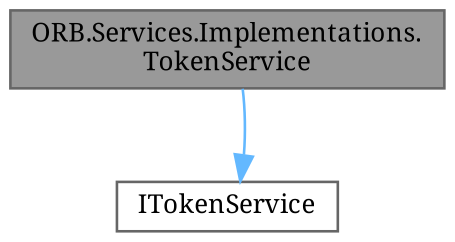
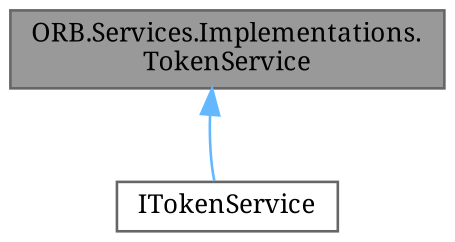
  digraph {
    fontname="Noto Serif"
    node [color=gray40 fontname="Noto Serif" fontsize=10 shape=box style=filled]
    n1 [fillcolor=grey60 fontcolor=black height=0.2 label="ORB.Services.Implementations.\lTokenService" width=0.4]
    n2 [fillcolor=white height=0.2 label=ITokenService width=0.4]
-   n2 -> n1 [color=steelblue1 dir=back fontname="Noto Serif" fontsize=10 labelfontname=Helvetica labelfontsize=10 style=solid]
+   n1 -> n2 [color=steelblue1 dir=back fontname="Noto Serif" fontsize=10 labelfontname=Helvetica labelfontsize=10 style=solid]
  }
